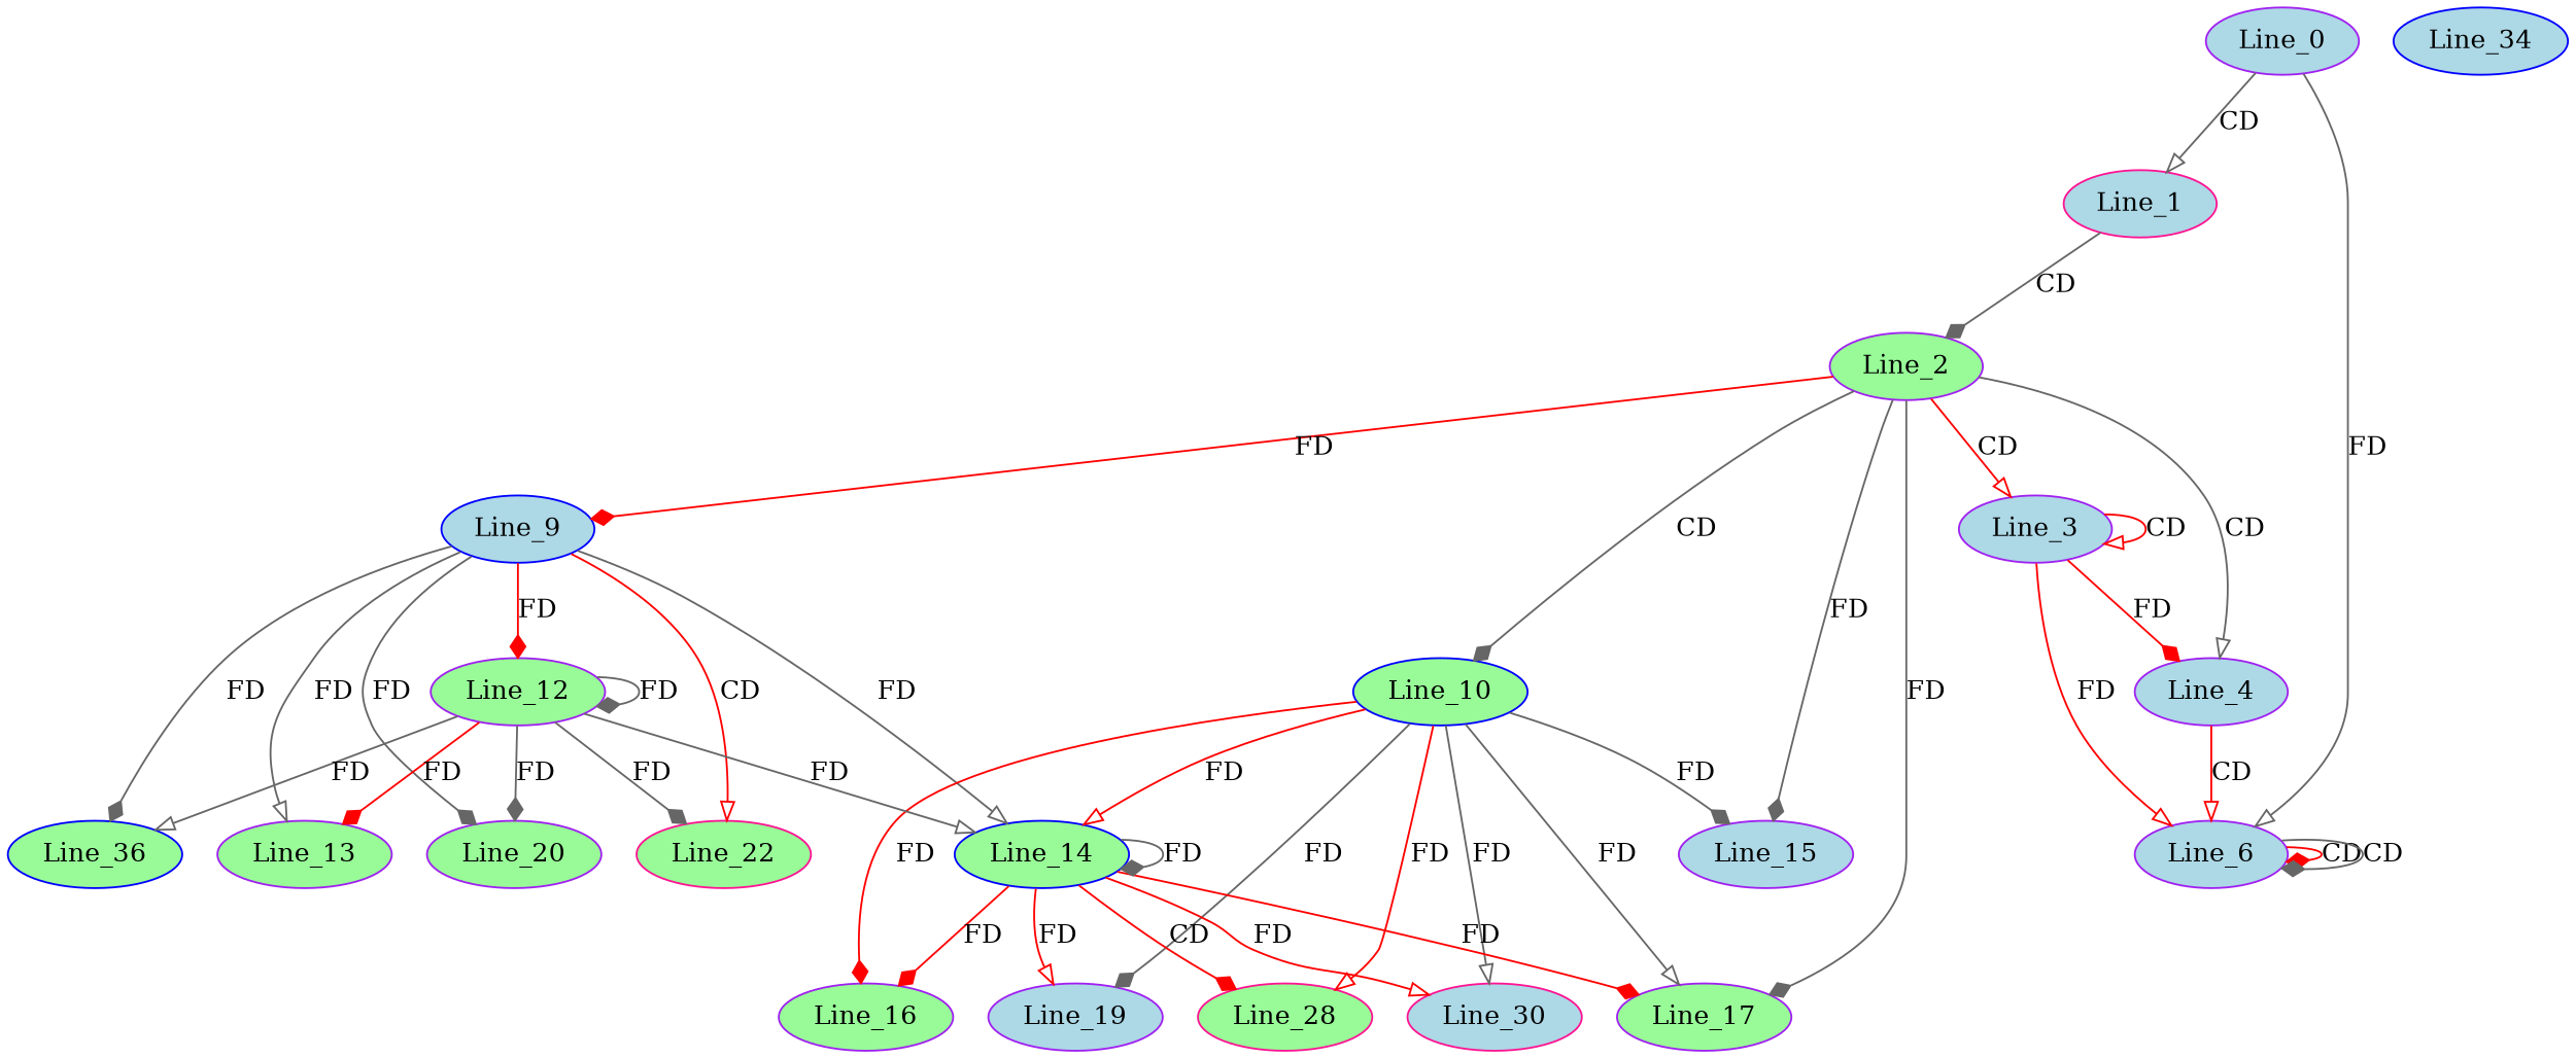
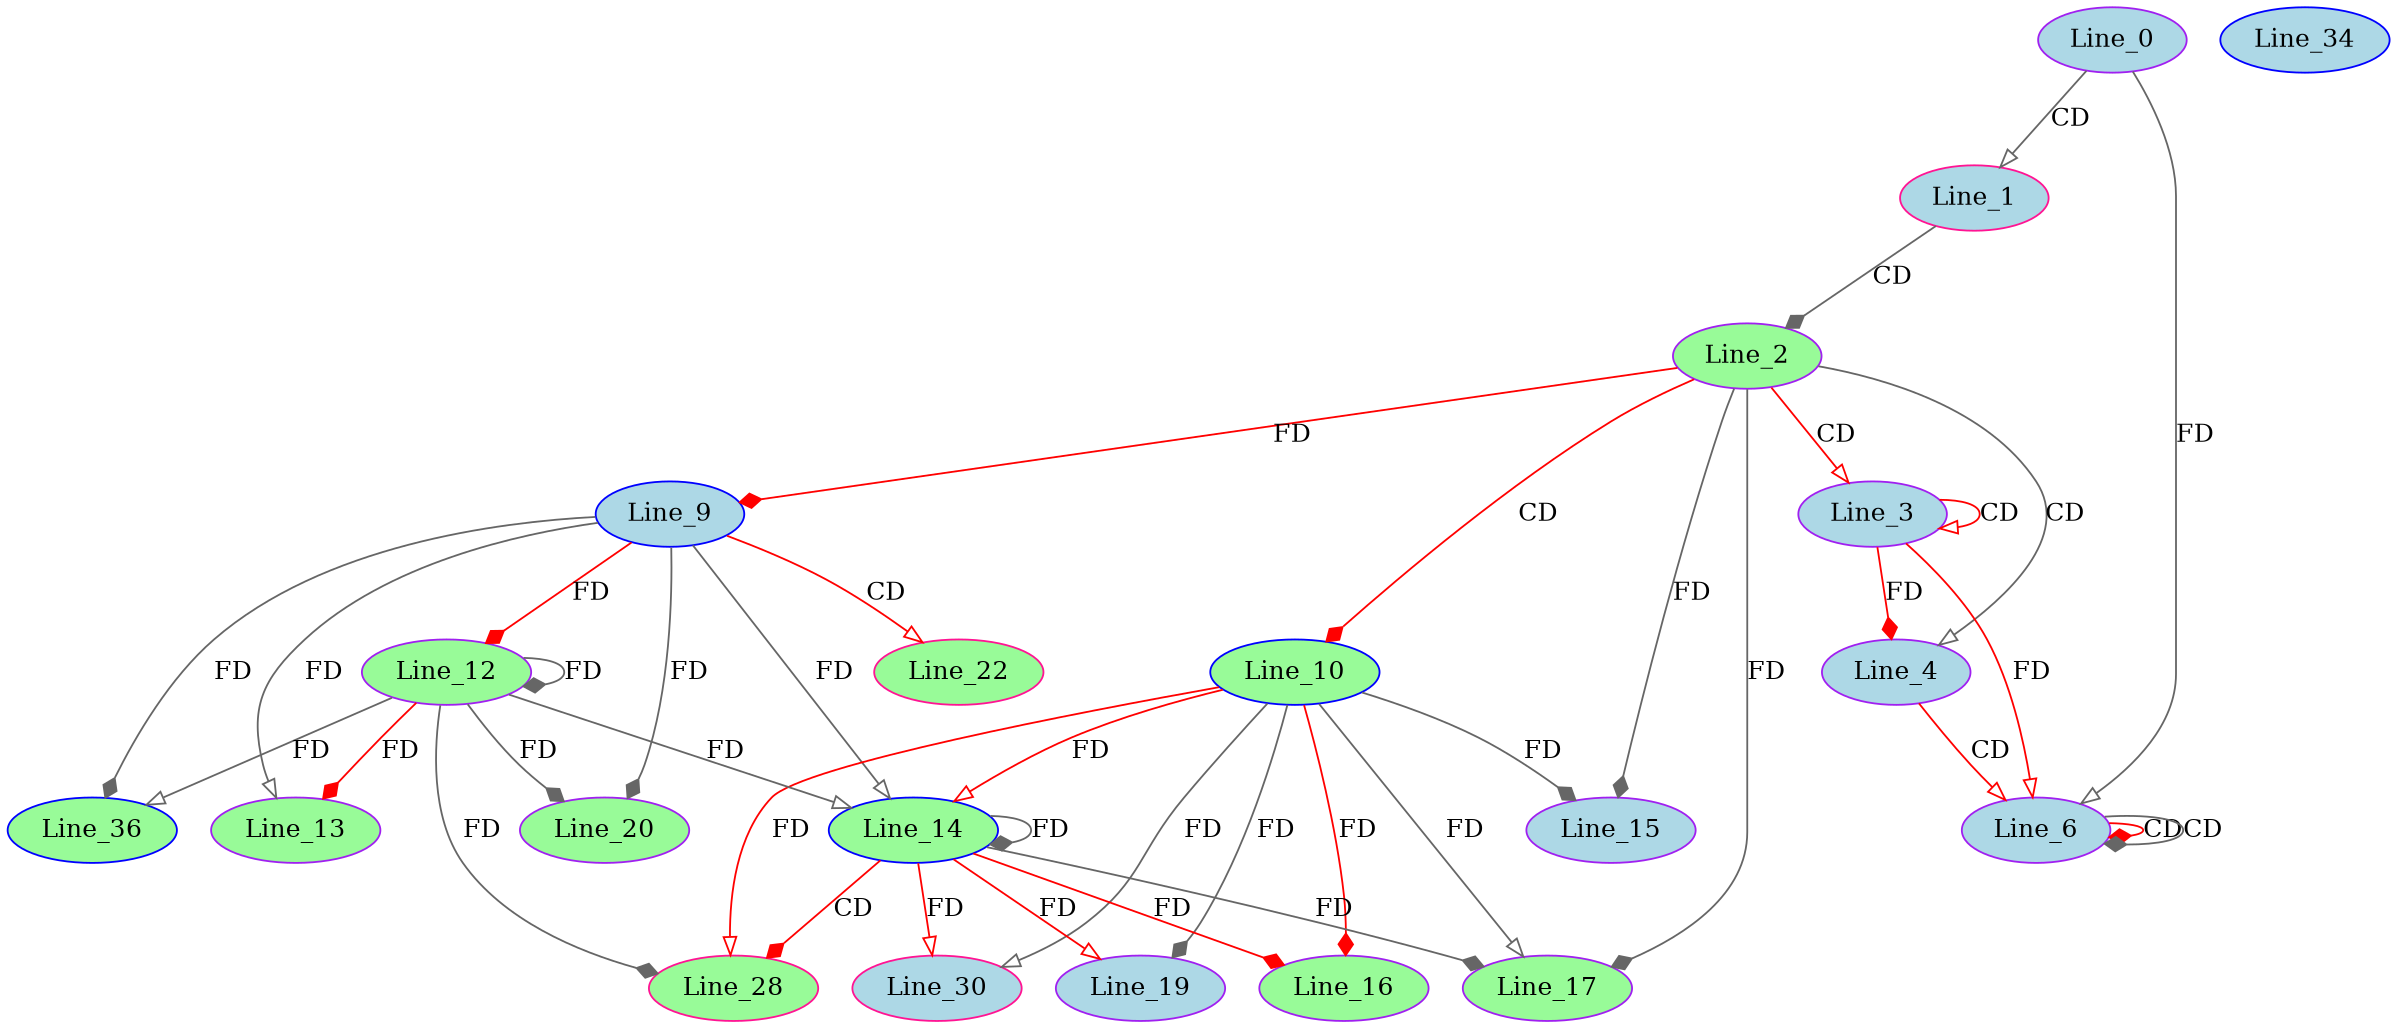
  digraph {
    node [color=purple fillcolor=palegreen style=filled]
    edge [arrowhead=diamond color=gray40]
    Line_0 [fillcolor=lightblue]
    Line_1 [color=deeppink fillcolor=lightblue]
    Line_6 [fillcolor=lightblue]
    Line_2
    Line_3 [fillcolor=lightblue]
    Line_4 [fillcolor=lightblue]
    Line_9 [color=blue fillcolor=lightblue]
    Line_10 [color=blue]
    Line_15 [fillcolor=lightblue]
    Line_17
    Line_12
    Line_13
    Line_14 [color=blue]
    Line_20
    Line_22 [color=deeppink]
    Line_36 [color=blue]
    Line_16
    n18 [fillcolor=lightblue label=Line_19]
    Line_28 [color=deeppink]
    Line_30 [color=deeppink fillcolor=lightblue]
    Line_34 [color=blue fillcolor=lightblue]
    Line_0 -> Line_1 [arrowhead=onormal label=CD]
    Line_0 -> Line_6 [arrowhead=onormal label=FD]
    Line_1 -> Line_2 [label=CD]
    Line_6 -> Line_6 [color=red label=CD]
    Line_6 -> Line_6 [label=CD]
    Line_2 -> Line_3 [arrowhead=onormal color=red label=CD]
    Line_2 -> Line_4 [arrowhead=onormal label=CD]
    Line_2 -> Line_9 [color=red label=FD]
-   Line_2 -> Line_10 [label=CD]
+   Line_2 -> Line_10 [color=red label=CD]
    Line_2 -> Line_15 [label=FD]
    Line_2 -> Line_17 [label=FD]
    Line_3 -> Line_6 [arrowhead=onormal color=red label=FD]
    Line_3 -> Line_3 [arrowhead=onormal color=red label=CD]
    Line_3 -> Line_4 [color=red label=FD]
    Line_4 -> Line_6 [arrowhead=onormal color=red label=CD]
    Line_9 -> Line_12 [color=red label=FD]
    Line_9 -> Line_13 [arrowhead=onormal label=FD]
    Line_9 -> Line_14 [arrowhead=onormal label=FD]
    Line_9 -> Line_20 [label=FD]
    Line_9 -> Line_22 [arrowhead=onormal color=red label=CD]
    Line_9 -> Line_36 [label=FD]
    Line_10 -> Line_15 [label=FD]
    Line_10 -> Line_17 [arrowhead=onormal label=FD]
    Line_10 -> Line_14 [arrowhead=onormal color=red label=FD]
    Line_10 -> Line_16 [color=red label=FD]
    Line_10 -> n18 [label=FD]
    Line_10 -> Line_28 [arrowhead=onormal color=red label=FD]
    Line_10 -> Line_30 [arrowhead=onormal label=FD]
    Line_12 -> Line_12 [label=FD]
    Line_12 -> Line_13 [color=red label=FD]
    Line_12 -> Line_14 [arrowhead=onormal label=FD]
    Line_12 -> Line_20 [label=FD]
-   Line_12 -> Line_22 [label=FD]
+   Line_12 -> Line_28 [label=FD]
    Line_12 -> Line_36 [arrowhead=onormal label=FD]
-   Line_14 -> Line_17 [color=red label=FD]
+   Line_14 -> Line_17 [label=FD]
    Line_14 -> Line_14 [label=FD]
    Line_14 -> Line_16 [color=red label=FD]
    Line_14 -> n18 [arrowhead=onormal color=red label=FD]
    Line_14 -> Line_28 [color=red label=CD]
    Line_14 -> Line_30 [arrowhead=onormal color=red label=FD]
  }
